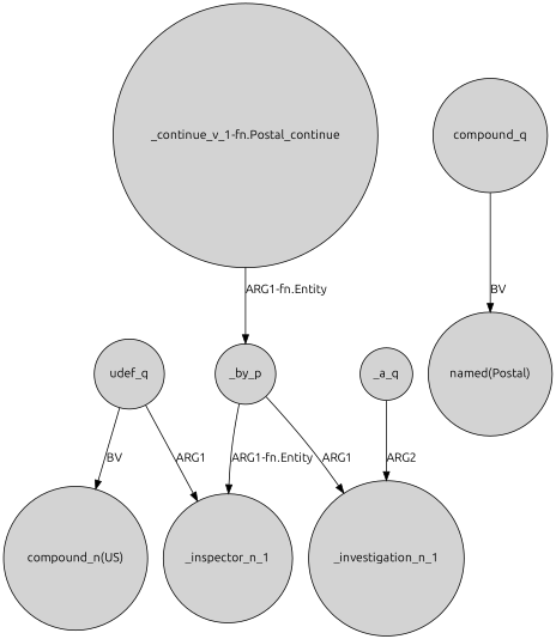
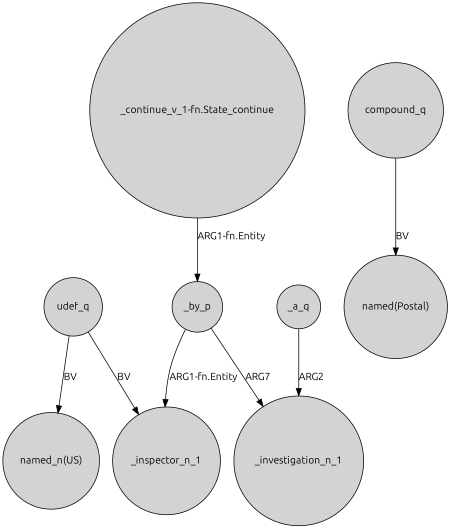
  digraph {
    fontname=Ubuntu
    node [fontname=Ubuntu shape=circle style=filled]
    edge [fontname=Ubuntu]
-   "_continue_v_1-fn.State_continue" [label="_continue_v_1-fn.Postal_continue"]
+   "_continue_v_1-fn.State_continue"
    _by_p
    udef_q
-   "named_n(US)" [label="compound_n(US)"]
+   "named_n(US)"
    _inspector_n_1
    n6 [label=compound_q]
    "named(Postal)"
    _investigation_n_1
    _a_q
    "_continue_v_1-fn.State_continue" -> _by_p [label="ARG1-fn.Entity"]
    _by_p -> _inspector_n_1 [label="ARG1-fn.Entity"]
-   _by_p -> _investigation_n_1 [label=ARG1]
+   _by_p -> _investigation_n_1 [label=ARG7]
    udef_q -> "named_n(US)" [label=BV]
-   udef_q -> _inspector_n_1 [label=ARG1]
+   udef_q -> _inspector_n_1 [label=BV]
    n6 -> "named(Postal)" [label=BV]
    _a_q -> _investigation_n_1 [label=ARG2]
  }
